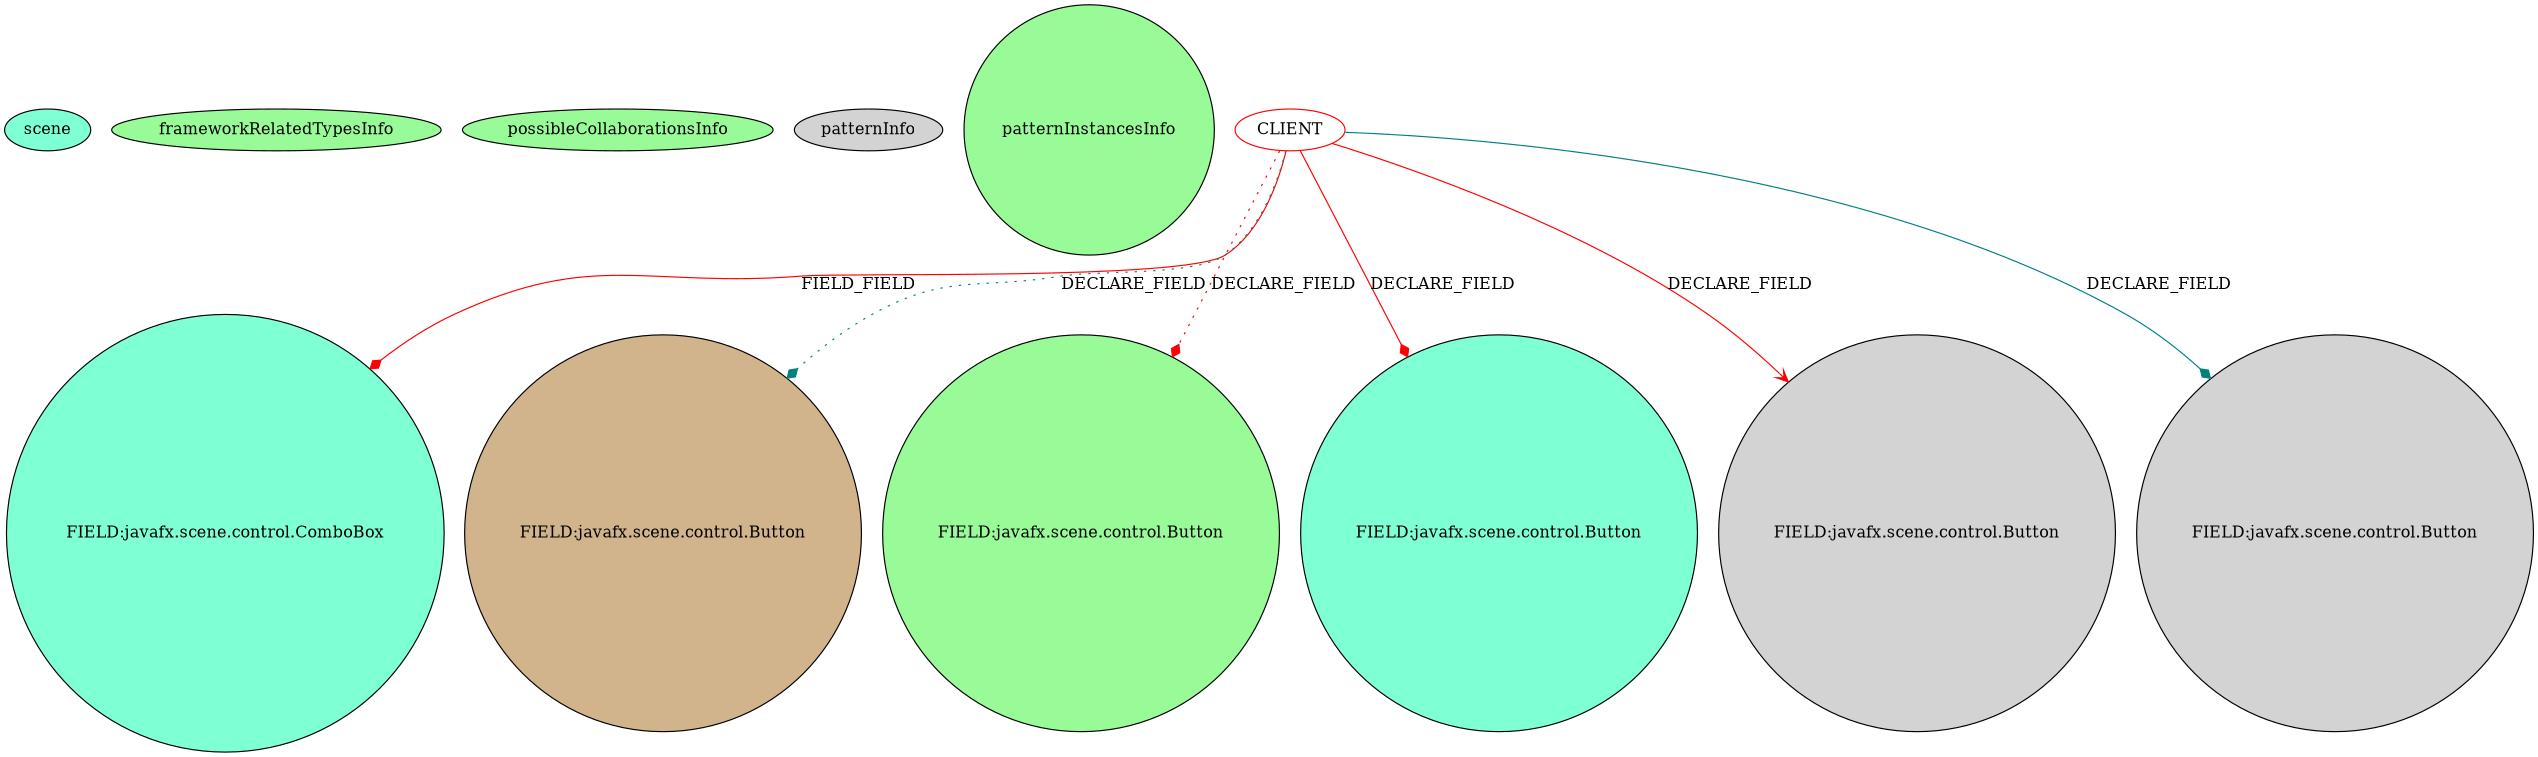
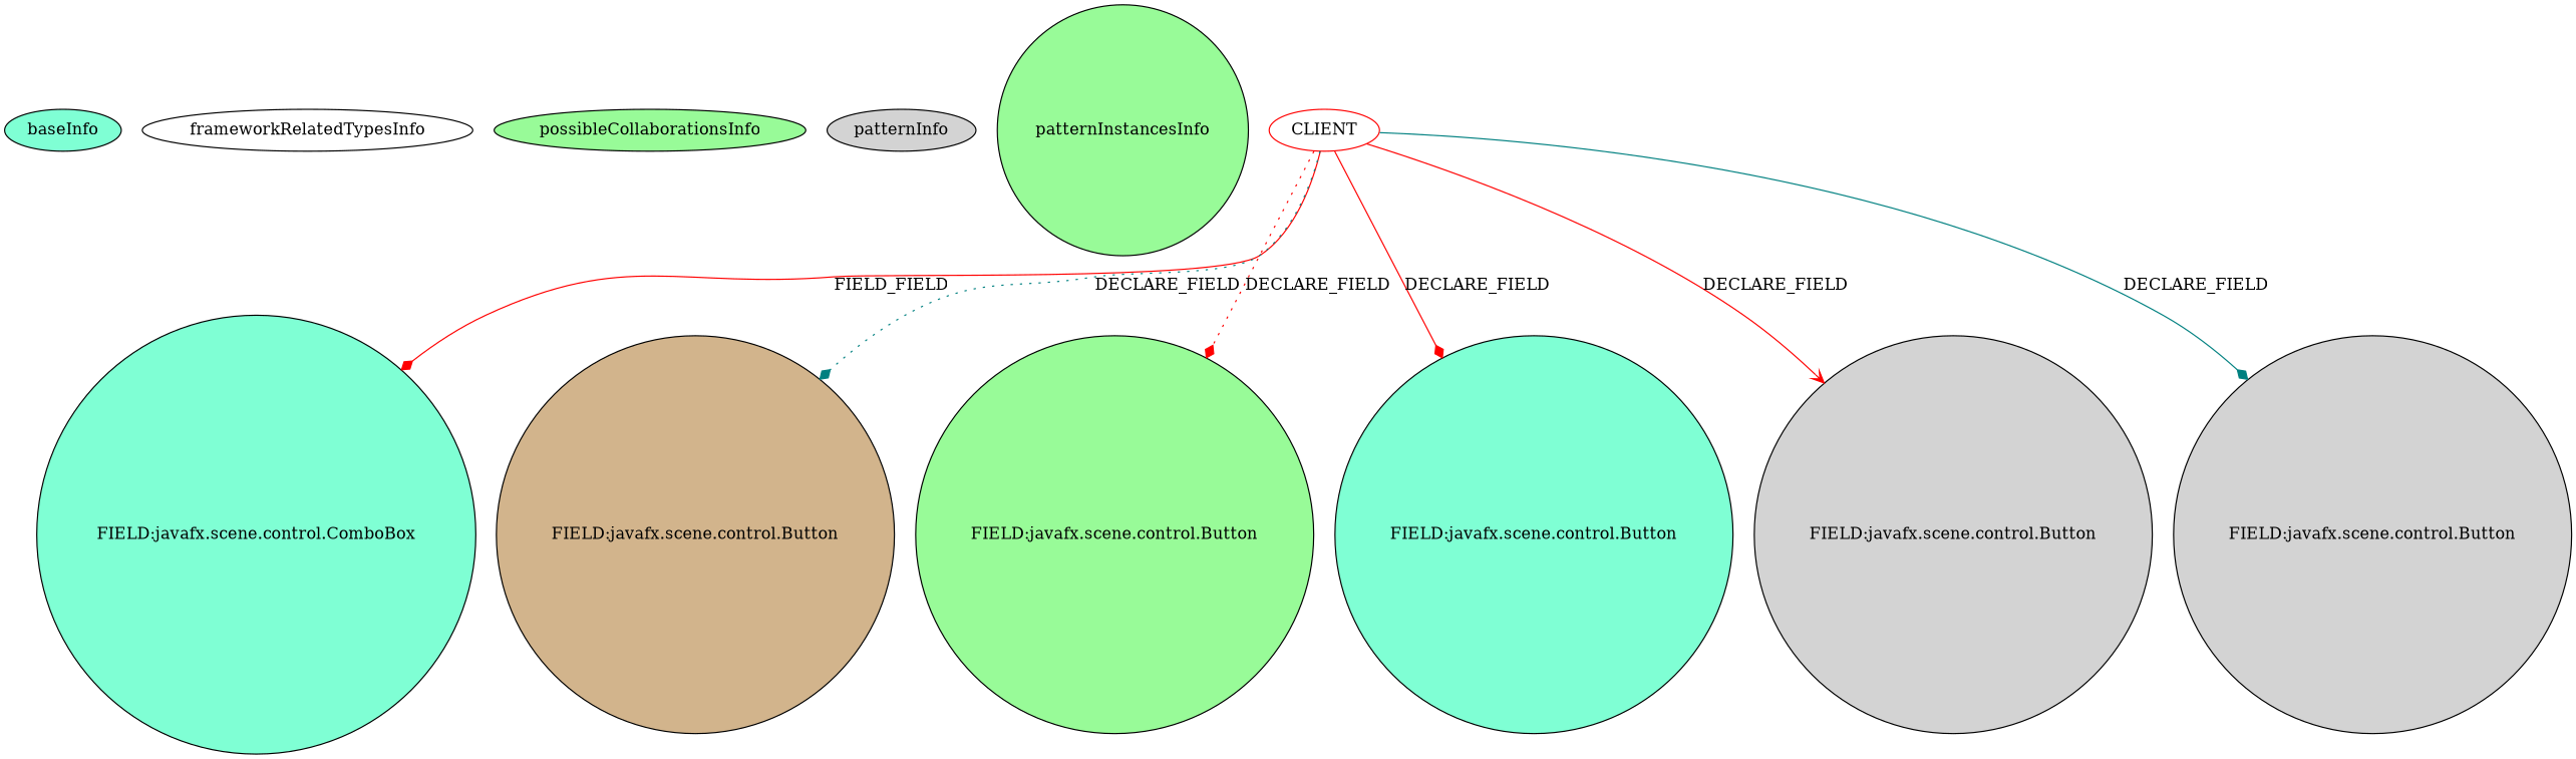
  digraph {
    node [fillcolor=aquamarine style=filled shape=circle isFrameworkType=false vertexType=FIELD_DECLARATION]
    edge [arrowhead=diamond color=red style=solid]
-   baseInfo [category=pattern graphId=652 isAnonymous=false possibleRelation=false label=scene shape="" isFrameworkType="" vertexType=""]
-   frameworkRelatedTypesInfo [fillcolor=palegreen shape="" isFrameworkType="" vertexType=""]
+   baseInfo [category=pattern graphId=652 isAnonymous=false possibleRelation=false shape="" isFrameworkType="" vertexType=""]
+   frameworkRelatedTypesInfo [fillcolor=white shape="" isFrameworkType="" vertexType=""]
    possibleCollaborationsInfo [fillcolor=palegreen shape="" isFrameworkType="" vertexType=""]
    patternInfo [fillcolor=lightgrey frequency=5.0 patternRootClient=0 shape="" isFrameworkType="" vertexType=""]
    patternInstancesInfo [0="hock323-eventManager~/hock323-eventManager/EventManager-master/src/eventManager/controller/pokerTournament/TournamentController.java~TournamentController~3009" 1="if12b051-SWP_Paint~/if12b051-SWP_Paint/SWP_Paint-master/SWP_Paint/src/gui/MainController.java~MainController~3089" 2="amonker-Trans~/amonker-Trans/Trans-master/src/cn/jingyun/trans/MainPane.java~MainPane~1847" 3="NirmalL-Shark~/NirmalL-Shark/Shark-master/src/Controller.java~Controller~1009" 4="bianconejo-CEFX~/bianconejo-CEFX/CEFX-master/src/cefx/CECommandeController.java~CECommandeController~2084" fillcolor=palegreen isFrameworkType="" vertexType=""]
    n6 [label="FIELD:javafx.scene.control.ComboBox"]
    n7 [color=red fillcolor=white label=CLIENT vertexType=ROOT_CLIENT_CLASS_DECLARATION shape=""]
    n8 [fillcolor=tan label="FIELD:javafx.scene.control.Button"]
    n9 [fillcolor=palegreen label="FIELD:javafx.scene.control.Button"]
    n10 [label="FIELD:javafx.scene.control.Button"]
    n11 [fillcolor=lightgrey label="FIELD:javafx.scene.control.Button"]
    n12 [fillcolor=lightgrey label="FIELD:javafx.scene.control.Button"]
    n7 -> n6 [label=FIELD_FIELD]
    n7 -> n8 [color=teal label=DECLARE_FIELD style=dotted]
    n7 -> n9 [label=DECLARE_FIELD style=dotted]
    n7 -> n10 [label=DECLARE_FIELD]
    n7 -> n11 [arrowhead=vee label=DECLARE_FIELD]
    n7 -> n12 [color=teal label=DECLARE_FIELD]
  }
